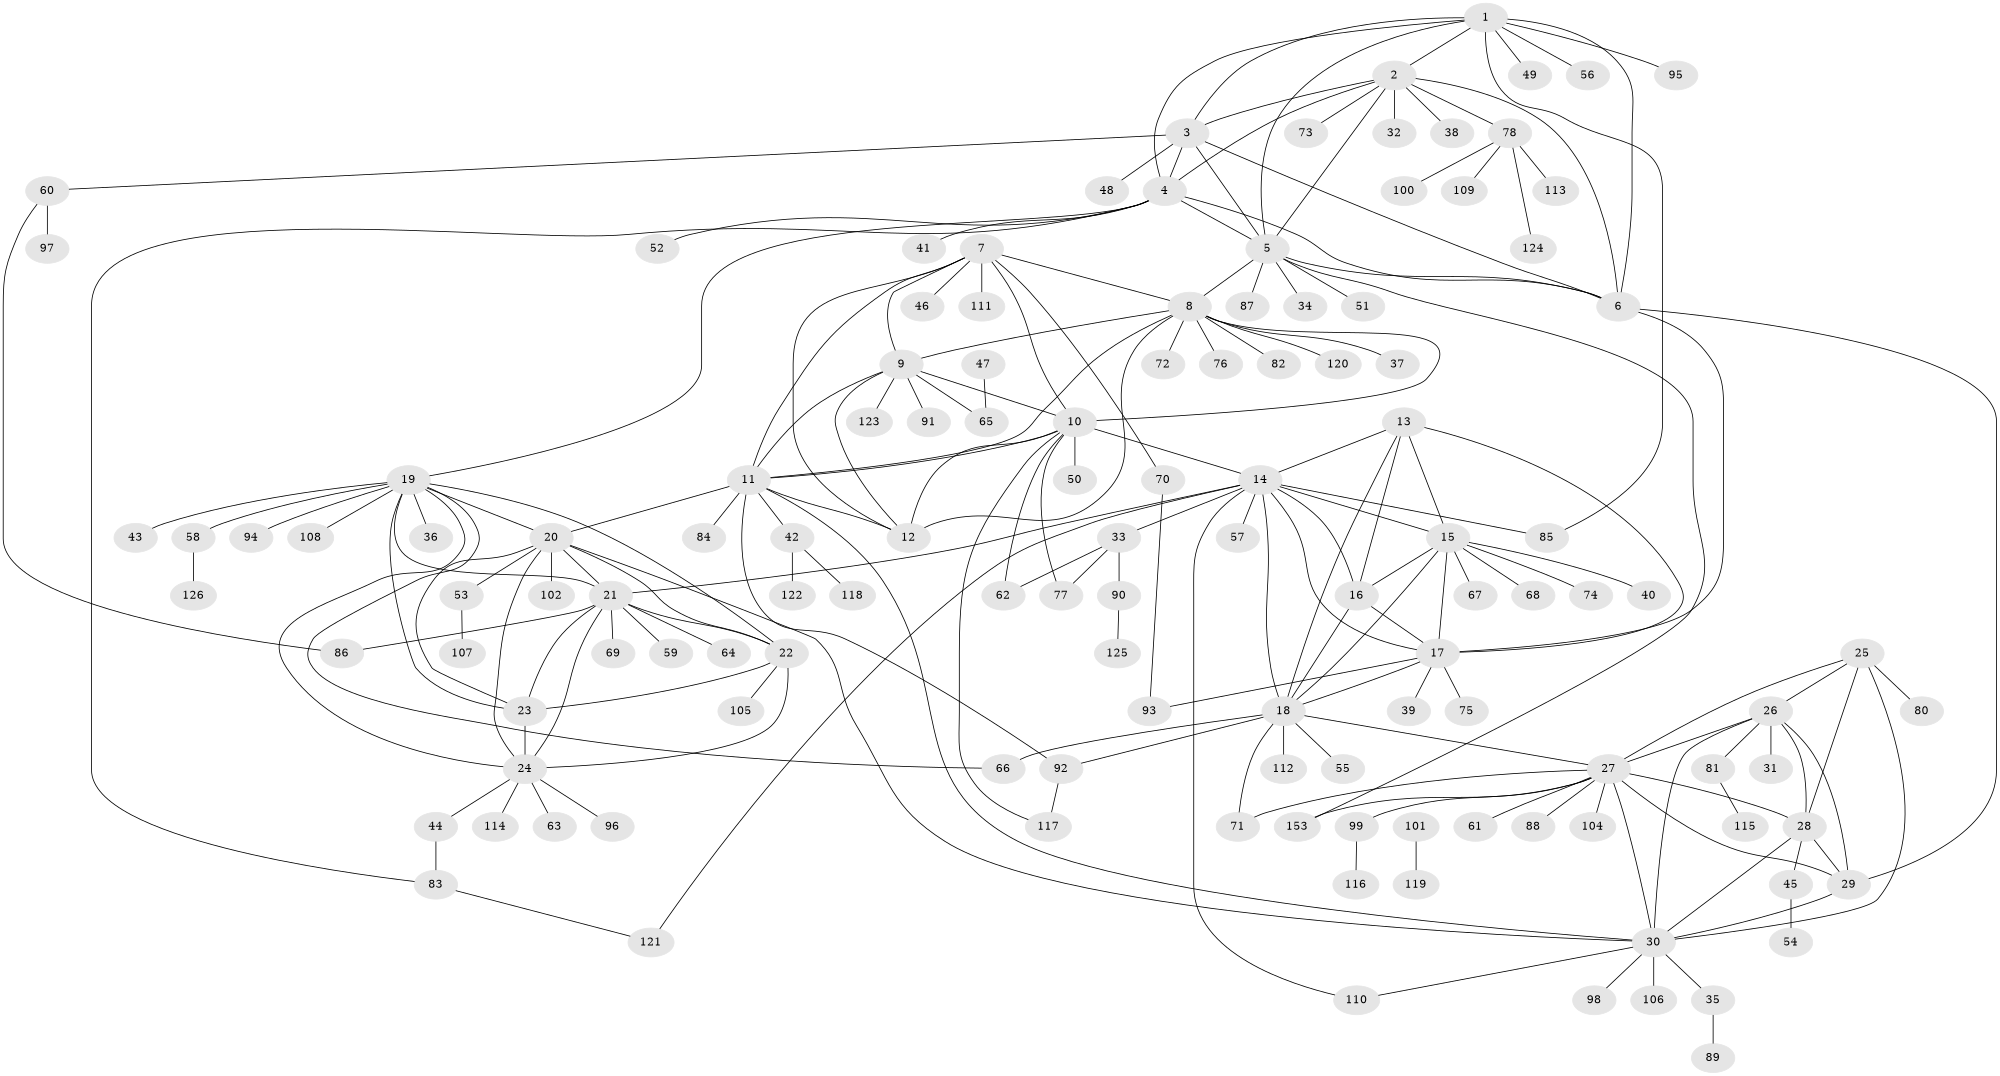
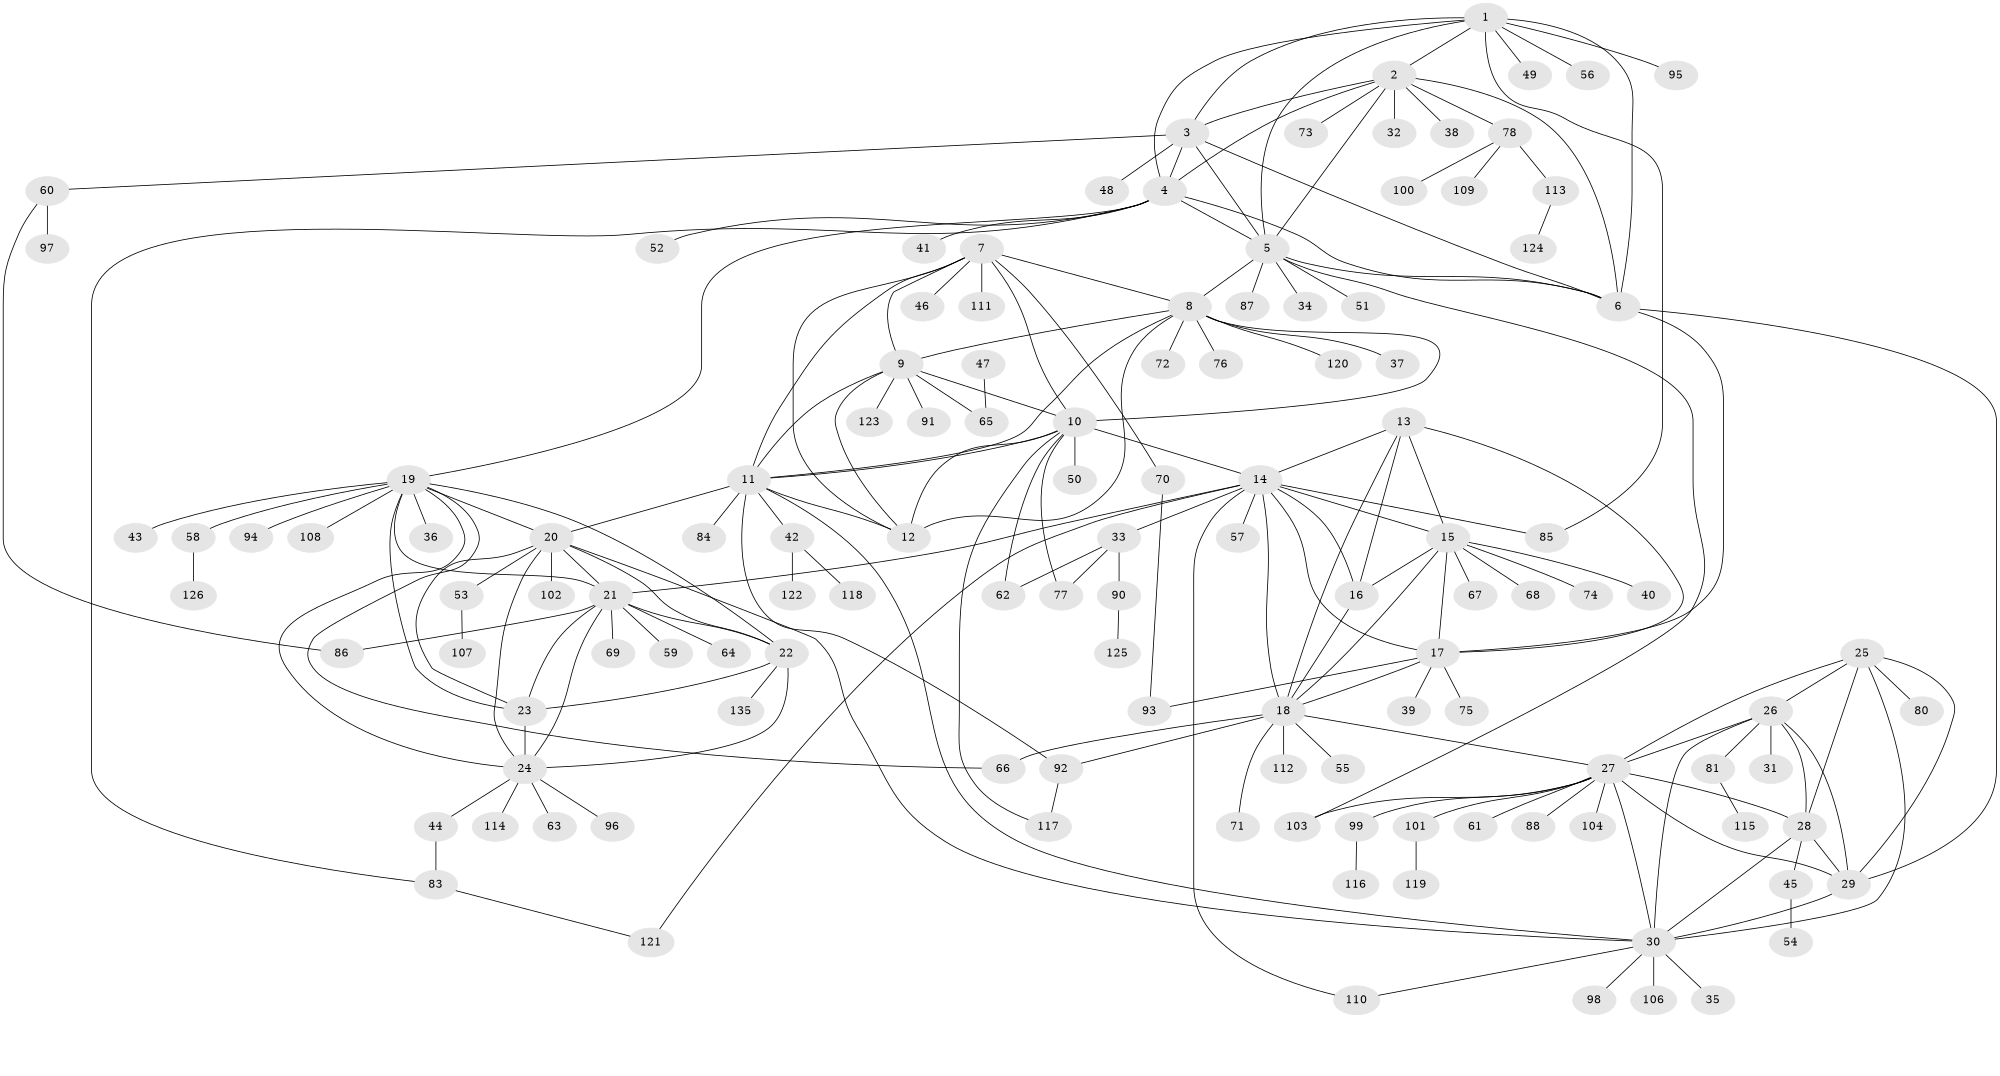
  graph {
    node [color=gray90 style=filled]
    1
    2
    3
    4
    5
    6
    49
    56
    85
    95
    32
    38
    73
    78
    48
    60
    19
    41
    52
    83
    8
    34
    51
    87
-   103 [label=153]
+   103
    17
    29
    100
    109
    113
    124
    86
    97
    20
    21
    66
    22
    23
    24
    36
    43
    58
    94
    108
    121
    9
    10
    11
    12
    37
    72
    76
-   82
    120
    18
    39
    75
    93
    30
    7
    46
    70
    111
    91
    123
    65
    14
    50
    62
    77
    117
    42
    84
    92
    47
    15
    16
    33
    57
    110
    53
    102
    35
    98
    106
    118
    122
    13
    40
    67
    68
    74
    27
    55
    71
    112
    59
    64
    69
    90
    28
    61
    88
    99
    101
    104
-   105
+   105 [label=135]
    44
    63
    96
    114
    126
    107
    25
    26
    80
    31
    81
    45
    115
    116
    119
    54
-   89
    125
    1 -- 2
    1 -- 3
    1 -- 4
    1 -- 5
    1 -- 6
    1 -- 49
    1 -- 56
    1 -- 85
    1 -- 95
    2 -- 3
    2 -- 4
    2 -- 5
    2 -- 6
    2 -- 32
    2 -- 38
    2 -- 73
    2 -- 78
    3 -- 4
    3 -- 5
    3 -- 6
    3 -- 48
    3 -- 60
    4 -- 5
    4 -- 6
    4 -- 19
    4 -- 41
    4 -- 52
    4 -- 83
    5 -- 6
    5 -- 8
    5 -- 34
    5 -- 51
    5 -- 87
    5 -- 103
    6 -- 17
    6 -- 29
    78 -- 100
    78 -- 109
    78 -- 113
-   78 -- 124
+   113 -- 124
    60 -- 86
    60 -- 97
    19 -- 20
    19 -- 21
    19 -- 66
    19 -- 22
    19 -- 23
    19 -- 24
    19 -- 36
    19 -- 43
    19 -- 58
    19 -- 94
    19 -- 108
    83 -- 121
    8 -- 9
    8 -- 10
    8 -- 11
    8 -- 12
    8 -- 37
    8 -- 72
    8 -- 76
-   8 -- 82
    8 -- 120
    17 -- 18
    17 -- 39
    17 -- 75
    17 -- 93
    29 -- 30
    20 -- 21
    20 -- 22
    20 -- 23
    20 -- 24
    20 -- 30
    20 -- 53
    20 -- 102
    21 -- 86
    21 -- 22
    21 -- 23
    21 -- 24
    21 -- 59
    21 -- 64
    21 -- 69
    22 -- 23
    22 -- 24
    22 -- 105
    23 -- 24
    24 -- 44
    24 -- 63
    24 -- 96
    24 -- 114
    58 -- 126
    9 -- 10
    9 -- 11
    9 -- 12
    9 -- 91
    9 -- 123
    9 -- 65
    10 -- 11
    10 -- 12
    10 -- 14
    10 -- 50
    10 -- 62
    10 -- 77
    10 -- 117
    11 -- 20
    11 -- 12
    11 -- 30
    11 -- 42
    11 -- 84
    11 -- 92
    18 -- 66
    18 -- 92
    18 -- 27
    18 -- 55
    18 -- 71
    18 -- 112
    30 -- 110
    30 -- 35
    30 -- 98
    30 -- 106
    7 -- 8
    7 -- 9
    7 -- 10
    7 -- 11
    7 -- 12
    7 -- 46
    7 -- 70
    7 -- 111
    70 -- 93
    14 -- 85
    14 -- 17
    14 -- 21
    14 -- 121
    14 -- 18
    14 -- 15
    14 -- 16
    14 -- 33
    14 -- 57
    14 -- 110
    42 -- 118
    42 -- 122
    92 -- 117
    47 -- 65
    15 -- 17
    15 -- 18
    15 -- 16
    15 -- 40
    15 -- 67
    15 -- 68
    15 -- 74
-   16 -- 17
    16 -- 18
    33 -- 62
    33 -- 77
    33 -- 90
    53 -- 107
-   35 -- 89
    13 -- 17
    13 -- 18
    13 -- 14
    13 -- 15
    13 -- 16
    27 -- 103
    27 -- 29
    27 -- 30
    27 -- 28
    27 -- 61
    27 -- 88
    27 -- 99
-   27 -- 71
+   27 -- 101
    27 -- 104
    90 -- 125
    28 -- 29
    28 -- 30
    28 -- 45
    99 -- 116
    101 -- 119
    44 -- 83
+   25 -- 29
    25 -- 30
    25 -- 27
    25 -- 28
    25 -- 26
    25 -- 80
    26 -- 29
    26 -- 30
    26 -- 27
    26 -- 28
    26 -- 31
    26 -- 81
    81 -- 115
    45 -- 54
  }
